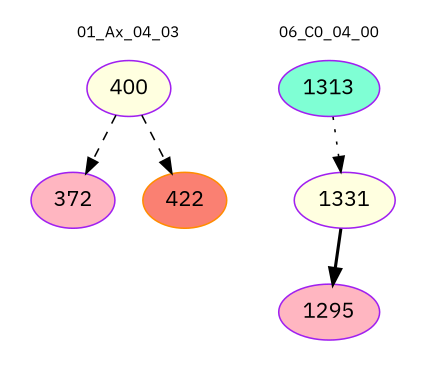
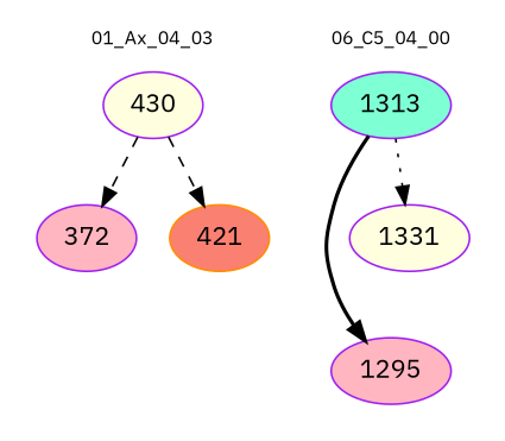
  digraph {
    fontname="IBM Plex Sans"
    node [color=purple fillcolor=lightyellow fontname="IBM Plex Sans" style=filled]
    edge [color=black fontname="IBM Plex Sans" style=dashed]
-   n1 [label=400]
+   n1 [label=430]
    n2 [fillcolor=lightpink label=372]
-   n3 [color=darkorange fillcolor=salmon label=422]
+   n3 [color=darkorange fillcolor=salmon label=421]
    n4 [fillcolor=aquamarine label=1313]
    n5 [fillcolor=lightpink label=1295]
    n6 [label=1331]
    subgraph cluster_1 {
      color=white
      fontsize=10
      label="01_Ax_04_03"
      n1
      n2
      n3
    }
    subgraph cluster_2 {
      color=white
      fontsize=10
-     label="06_C0_04_00"
+     label="06_C5_04_00"
      n4
      n5
      n6
    }
    n1 -> n2
    n1 -> n3
-   n6 -> n5 [style=bold]
+   n4 -> n5 [style=bold]
    n4 -> n6 [style=dotted]
  }
